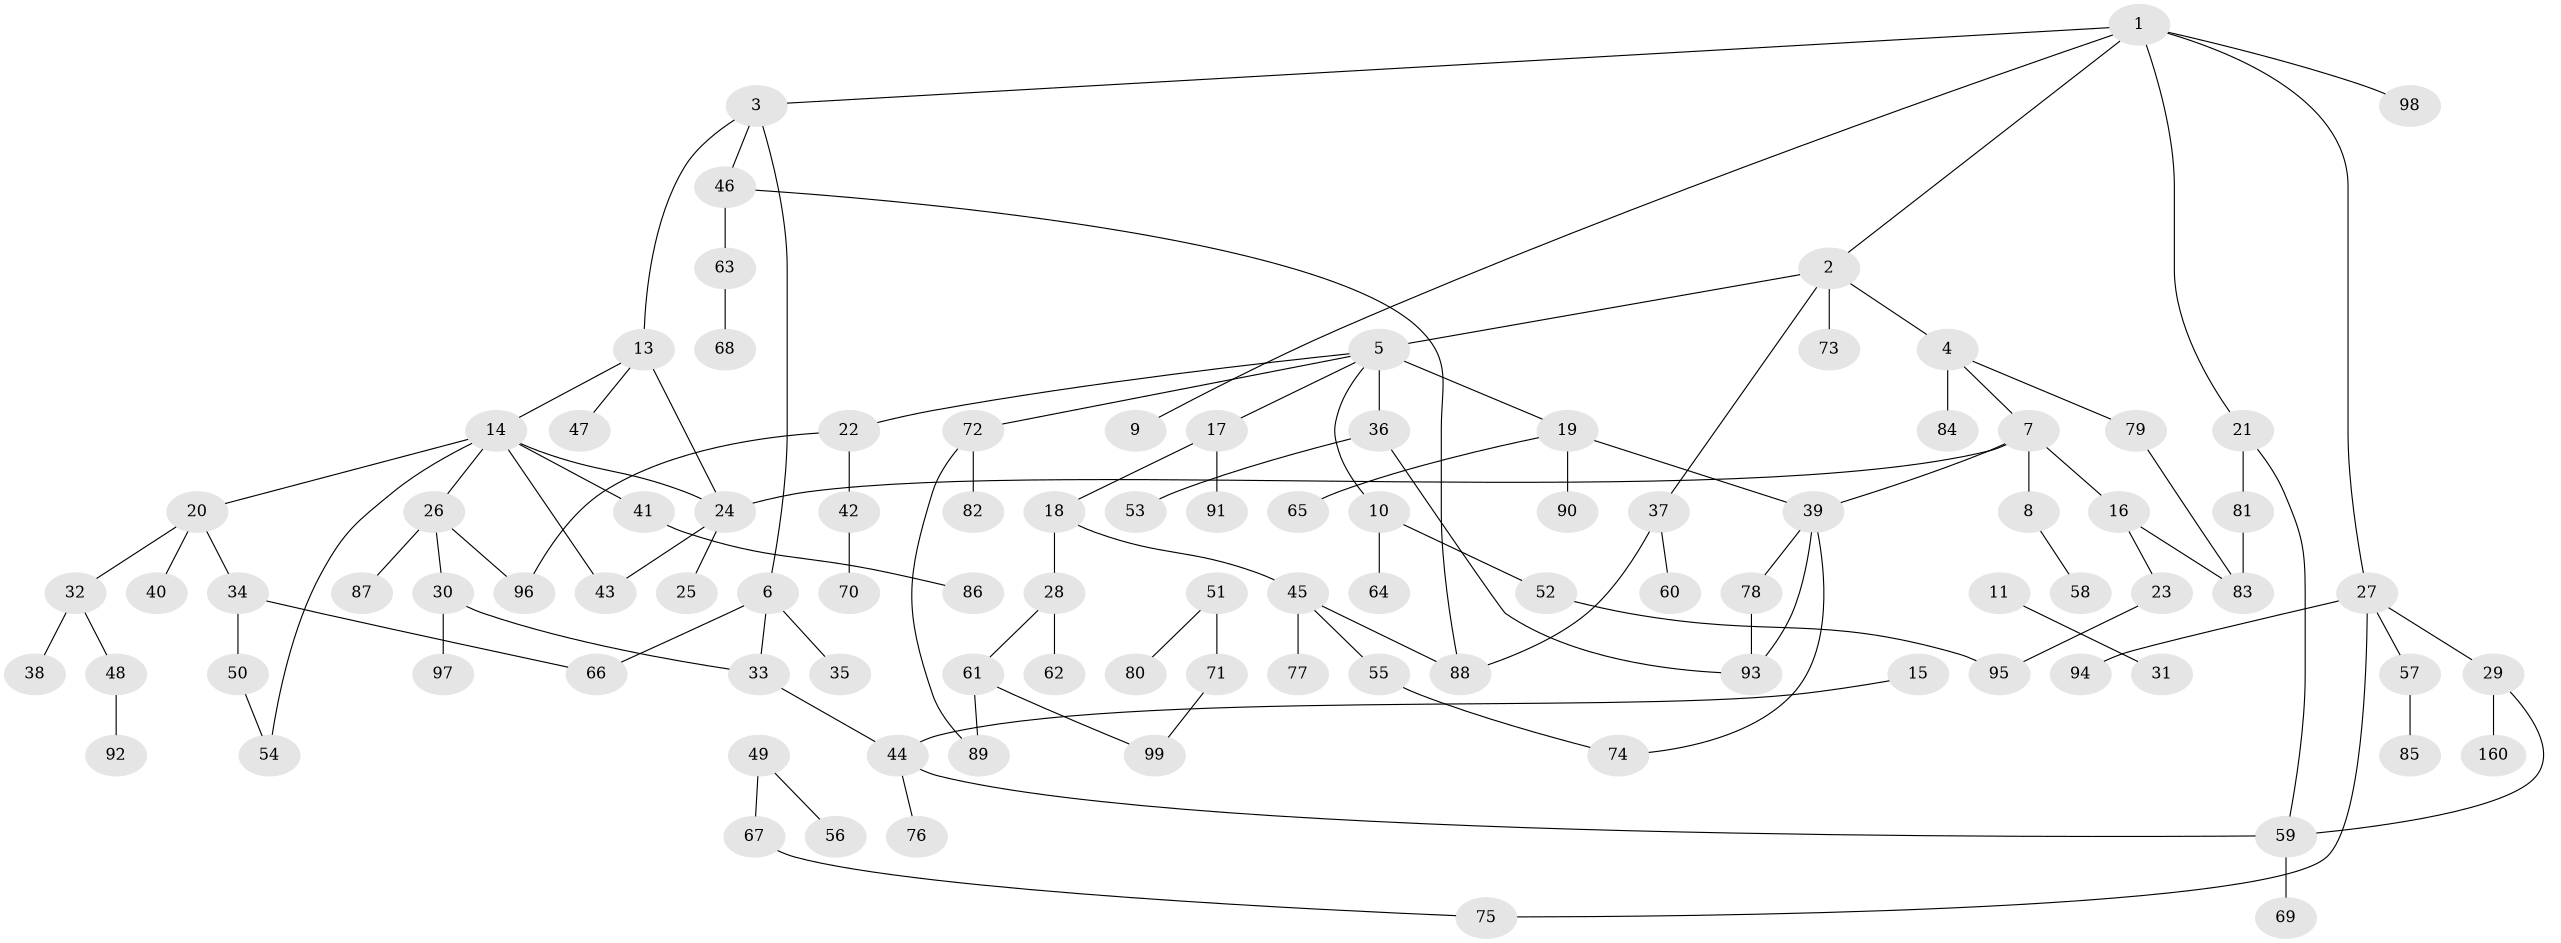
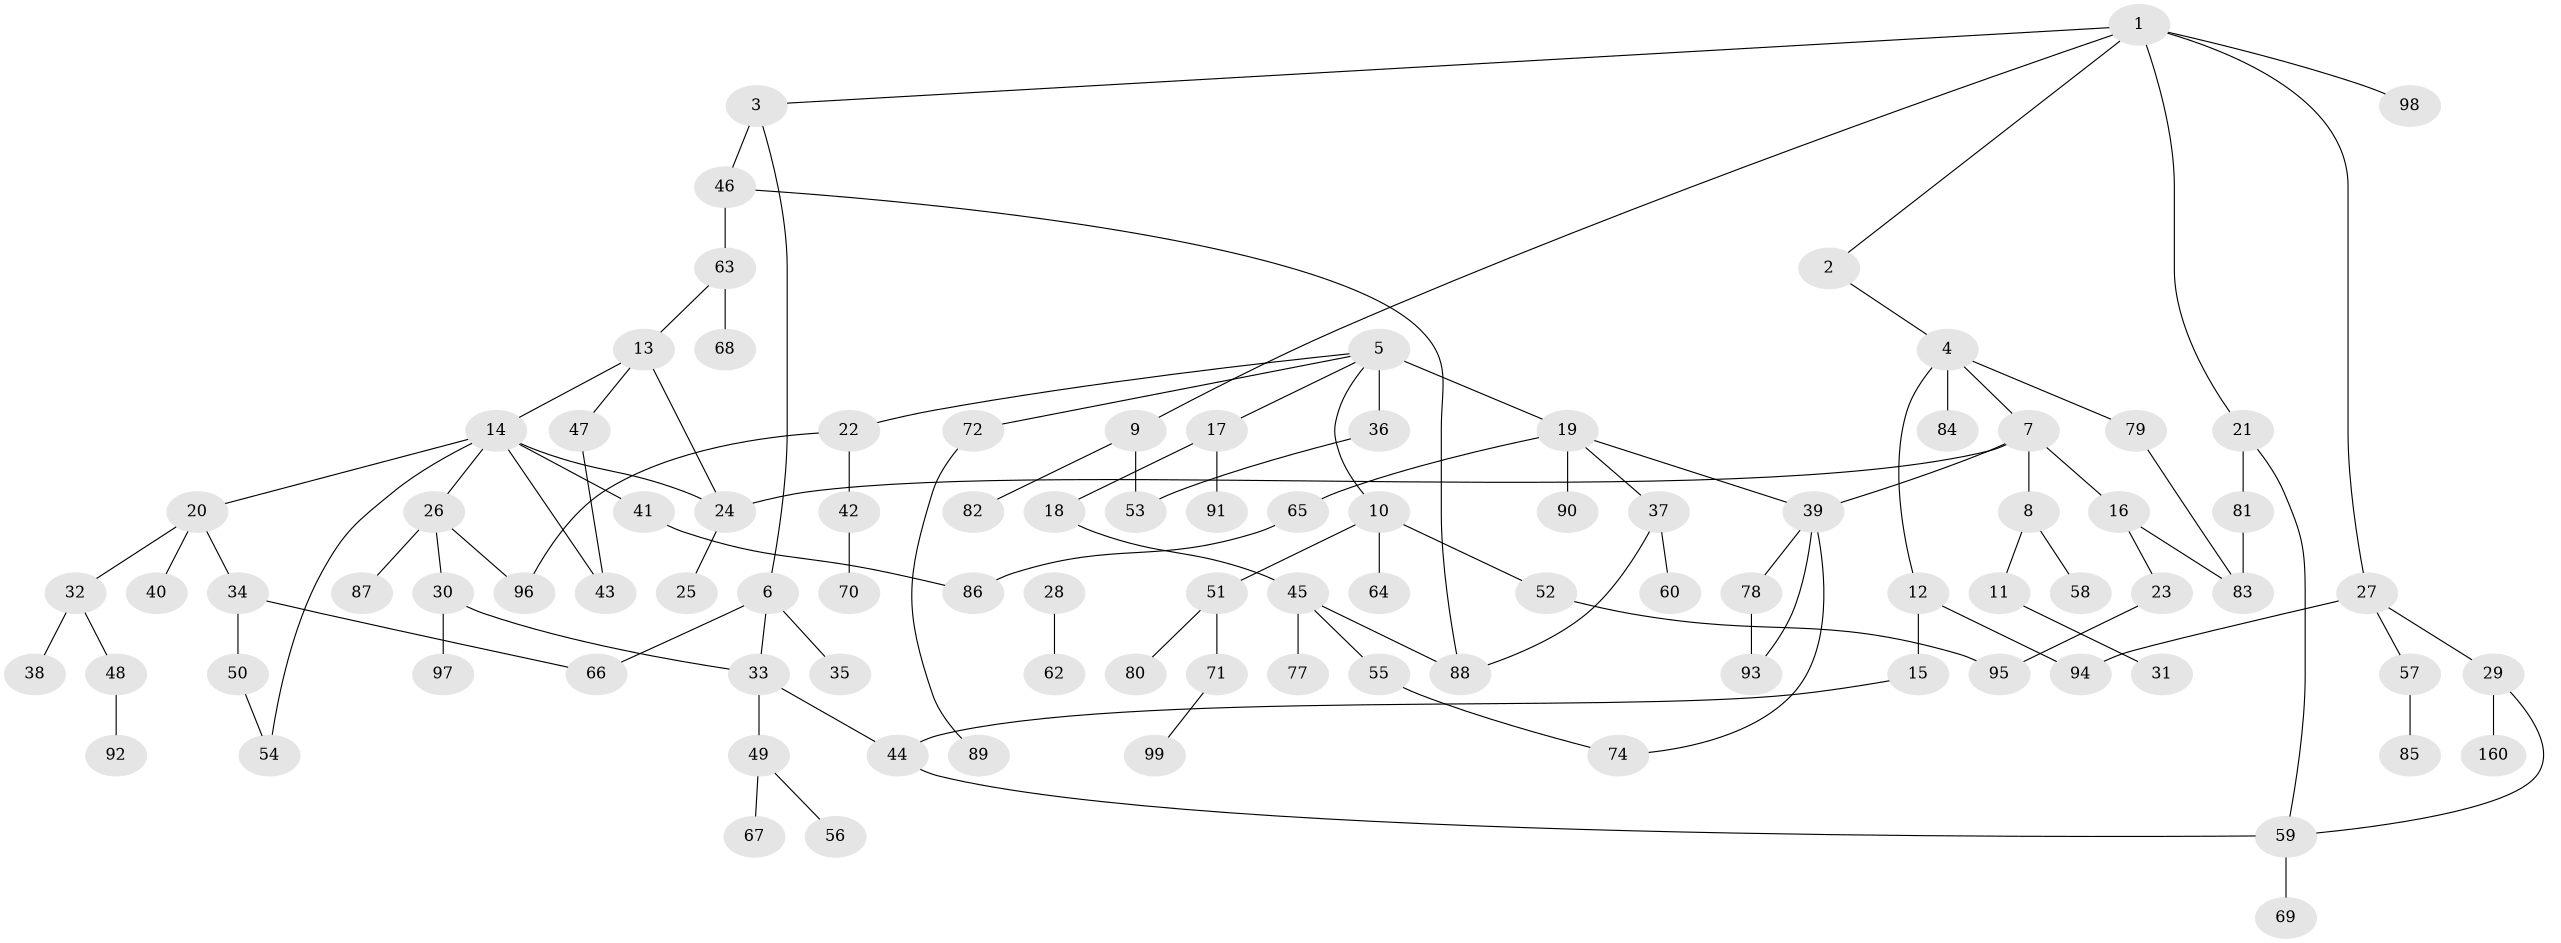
  graph {
    node [color=gray90 style=filled]
    1
    2
    3
    9
    21
    27
    98
    4
    5
    37
-   73
    6
    13
    46
    53
    82
    59
    81
    94
-   75
    29
    57
    7
+   12
    79
    84
    10
    17
    19
    22
    36
    72
    60
    88
    33
    35
    66
    24
    14
    47
    63
    8
    16
    39
    15
    83
    51
    52
    64
    18
    91
    65
    90
    42
    96
    93
    89
    44
    49
    11
    58
    23
    43
    25
    74
    78
    31
    71
    80
    95
    20
    26
    41
    54
    32
    34
    40
    30
    87
    86
-   76
    28
    45
-   61
    62
    55
    77
    38
    48
    50
    69
    70
    97
    n94 [label=160]
    85
    99
    92
    56
    67
    68
    1 -- 2
    1 -- 3
    1 -- 9
    1 -- 21
    1 -- 27
    1 -- 98
    2 -- 4
-   2 -- 5
-   2 -- 37
-   2 -- 73
+   19 -- 37
    3 -- 6
-   3 -- 13
+   63 -- 13
    3 -- 46
-   72 -- 82
+   9 -- 53
+   9 -- 82
    21 -- 59
    21 -- 81
    27 -- 94
-   27 -- 75
    27 -- 29
    27 -- 57
    4 -- 7
+   4 -- 12
    4 -- 79
    4 -- 84
    5 -- 10
    5 -- 17
    5 -- 19
    5 -- 22
    5 -- 36
    5 -- 72
    37 -- 60
    37 -- 88
    6 -- 33
    6 -- 35
    6 -- 66
    13 -- 24
    13 -- 14
    13 -- 47
    46 -- 88
    46 -- 63
    59 -- 69
    81 -- 83
    29 -- 59
    29 -- n94
    57 -- 85
    7 -- 24
    7 -- 8
    7 -- 16
    7 -- 39
+   12 -- 94
+   12 -- 15
    79 -- 83
+   10 -- 51
    10 -- 52
    10 -- 64
    17 -- 18
    17 -- 91
    19 -- 39
    19 -- 65
    19 -- 90
    22 -- 42
    22 -- 96
    36 -- 53
-   36 -- 93
    72 -- 89
    33 -- 44
-   24 -- 43
+   33 -- 49
+   47 -- 43
    24 -- 25
    14 -- 24
    14 -- 43
    14 -- 20
    14 -- 26
    14 -- 41
    14 -- 54
    63 -- 68
+   8 -- 11
    8 -- 58
    16 -- 83
    16 -- 23
    39 -- 93
    39 -- 74
    39 -- 78
    15 -- 44
    51 -- 71
    51 -- 80
    52 -- 95
-   18 -- 28
    18 -- 45
+   65 -- 86
    42 -- 70
    44 -- 59
-   44 -- 76
    49 -- 56
    49 -- 67
    11 -- 31
    23 -- 95
    78 -- 93
    71 -- 99
    20 -- 32
    20 -- 34
    20 -- 40
    26 -- 96
    26 -- 30
    26 -- 87
    41 -- 86
    32 -- 38
    32 -- 48
    34 -- 66
    34 -- 50
    30 -- 33
    30 -- 97
-   28 -- 61
    28 -- 62
    45 -- 88
    45 -- 55
    45 -- 77
-   61 -- 89
-   61 -- 99
    55 -- 74
    48 -- 92
    50 -- 54
-   67 -- 75
  }
